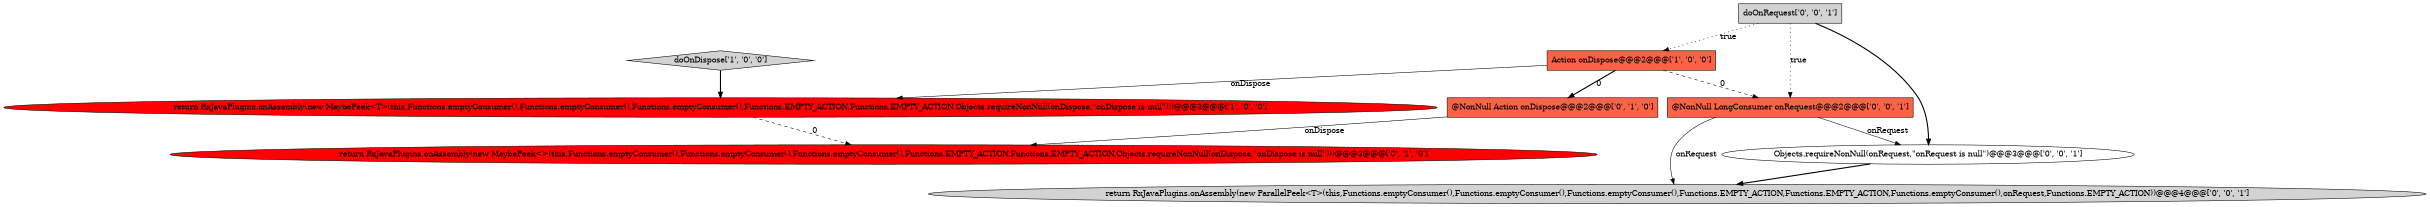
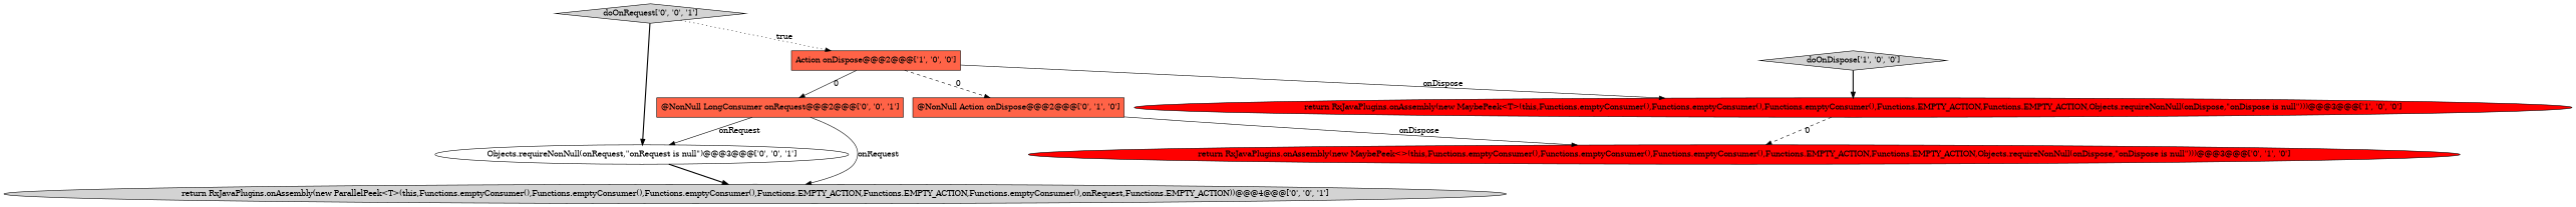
  digraph {
    node [fillcolor=tomato shape=ellipse style=filled]
    edge [style=solid]
    n1 [fillcolor=red label="return RxJavaPlugins.onAssembly(new MaybePeek<>(this,Functions.emptyConsumer(),Functions.emptyConsumer(),Functions.emptyConsumer(),Functions.EMPTY_ACTION,Functions.EMPTY_ACTION,Objects.requireNonNull(onDispose,\"onDispose is null\")))@@@3@@@['0', '1', '0']"]
    n2 [label="@NonNull Action onDispose@@@2@@@['0', '1', '0']" shape=box]
    n3 [fillcolor=red label="return RxJavaPlugins.onAssembly(new MaybePeek<T>(this,Functions.emptyConsumer(),Functions.emptyConsumer(),Functions.emptyConsumer(),Functions.EMPTY_ACTION,Functions.EMPTY_ACTION,Objects.requireNonNull(onDispose,\"onDispose is null\")))@@@3@@@['1', '0', '0']"]
    n4 [fillcolor=lightgray label="return RxJavaPlugins.onAssembly(new ParallelPeek<T>(this,Functions.emptyConsumer(),Functions.emptyConsumer(),Functions.emptyConsumer(),Functions.EMPTY_ACTION,Functions.EMPTY_ACTION,Functions.emptyConsumer(),onRequest,Functions.EMPTY_ACTION))@@@4@@@['0', '0', '1']"]
    n5 [label="@NonNull LongConsumer onRequest@@@2@@@['0', '0', '1']" shape=box]
    n6 [fillcolor=white label="Objects.requireNonNull(onRequest,\"onRequest is null\")@@@3@@@['0', '0', '1']"]
    n7 [fillcolor=lightgray label="doOnDispose['1', '0', '0']" shape=diamond]
    n8 [label="Action onDispose@@@2@@@['1', '0', '0']" shape=box]
-   n9 [fillcolor=lightgray label="doOnRequest['0', '0', '1']" shape=box]
+   n9 [fillcolor=lightgray label="doOnRequest['0', '0', '1']" shape=diamond]
    n2 -> n1 [label=onDispose]
    n3 -> n1 [label=0 style=dashed]
    n5 -> n4 [label=onRequest]
    n5 -> n6 [label=onRequest]
    n6 -> n4 [style=bold]
    n7 -> n3 [style=bold]
-   n8 -> n2 [label=0 style=bold]
+   n8 -> n2 [label=0 style=dashed]
    n8 -> n3 [label=onDispose]
-   n8 -> n5 [label=0 style=dashed]
-   n9 -> n5 [label=true style=dotted]
+   n8 -> n5 [label=0]
    n9 -> n6 [style=bold]
    n9 -> n8 [label=true style=dotted]
  }
